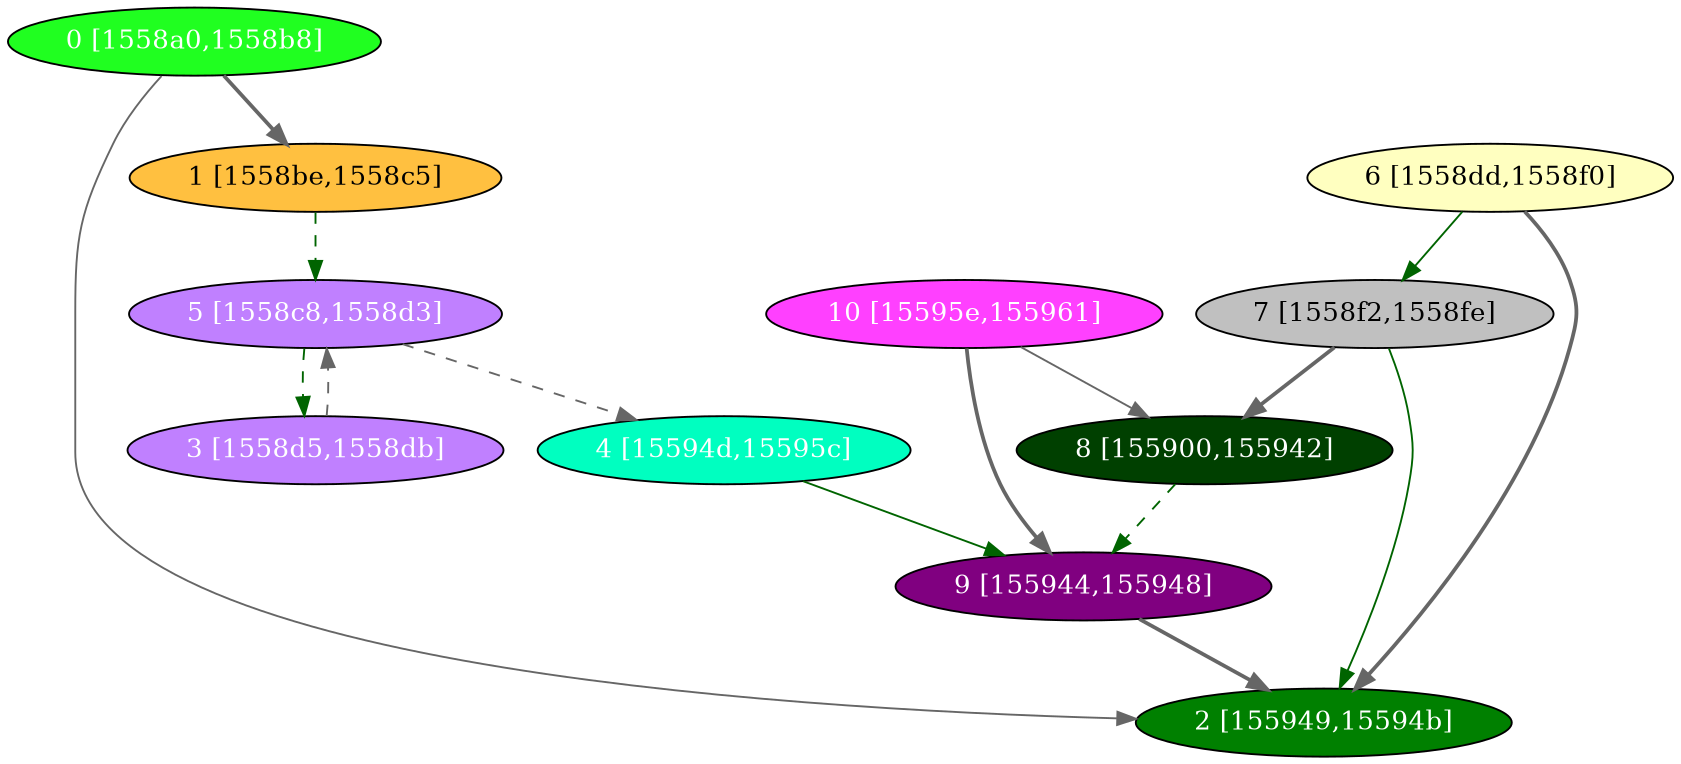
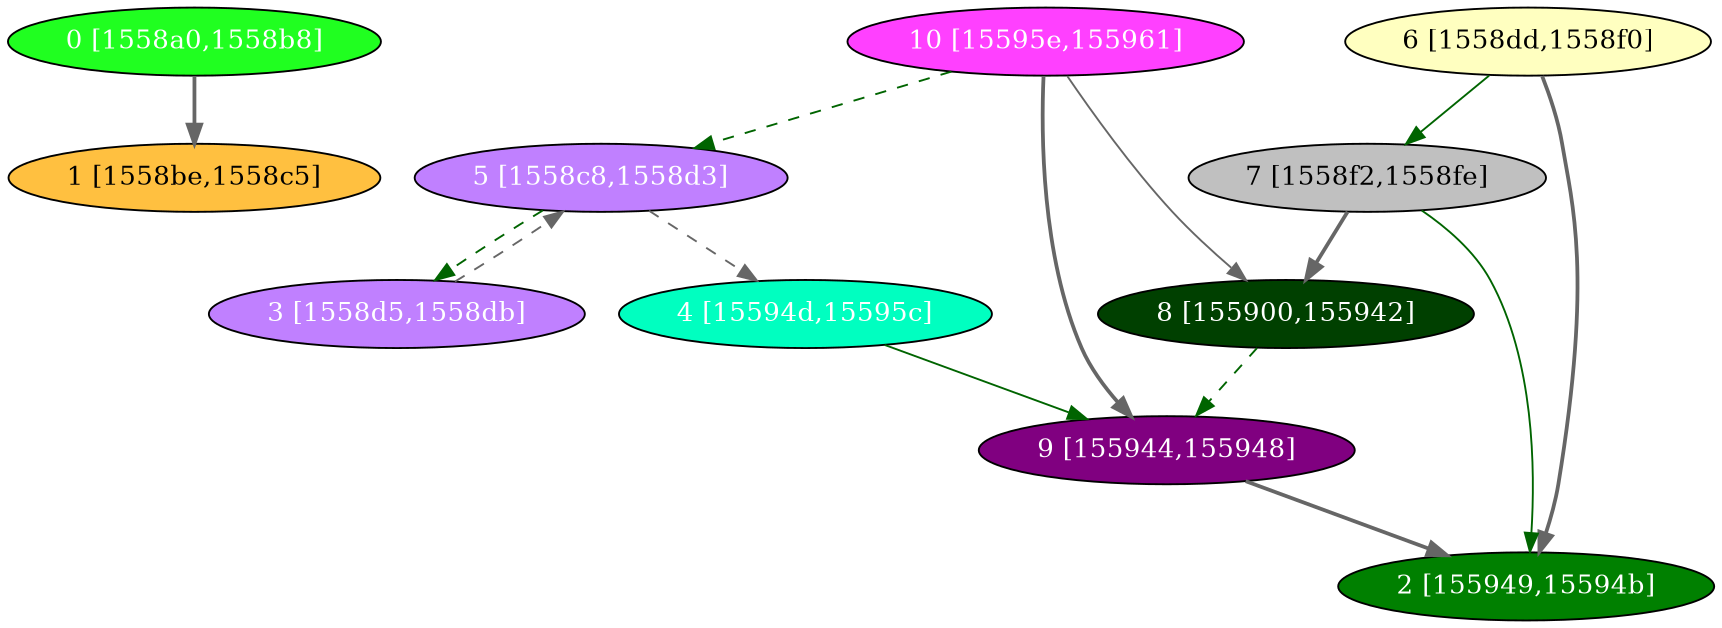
  digraph {
    node [fillcolor="#C080FF" fontcolor="#ffffff" shape=oval style=filled]
    edge [color=gray40 style=bold]
    n1 [fillcolor="#20FF20" label="0 [1558a0,1558b8]"]
    n2 [fillcolor="#FFC040" fontcolor="#000000" label="1 [1558be,1558c5]"]
    n3 [fillcolor="#008000" label="2 [155949,15594b]"]
    n4 [label="5 [1558c8,1558d3]"]
    n5 [label="3 [1558d5,1558db]"]
    n6 [fillcolor="#00FFC0" label="4 [15594d,15595c]"]
    n7 [fillcolor="#800080" label="9 [155944,155948]"]
    n8 [fillcolor="#FFFFC0" fontcolor="#000000" label="6 [1558dd,1558f0]"]
    n9 [fillcolor="#C0C0C0" fontcolor="#000000" label="7 [1558f2,1558fe]"]
    n10 [fillcolor="#004000" label="8 [155900,155942]"]
    n11 [fillcolor="#FF40FF" label="10 [15595e,155961]"]
    n1 -> n2
-   n1 -> n3 [style=solid]
-   n2 -> n4 [color=darkgreen style=dashed]
+   n11 -> n4 [color=darkgreen style=dashed]
    n4 -> n5 [color=darkgreen style=dashed]
    n4 -> n6 [style=dashed]
    n5 -> n4 [style=dashed]
    n6 -> n7 [color=darkgreen style=solid]
    n7 -> n3
    n8 -> n3
    n8 -> n9 [color=darkgreen style=solid]
    n9 -> n3 [color=darkgreen style=solid]
    n9 -> n10
    n10 -> n7 [color=darkgreen style=dashed]
    n11 -> n7
    n11 -> n10 [style=solid]
  }
